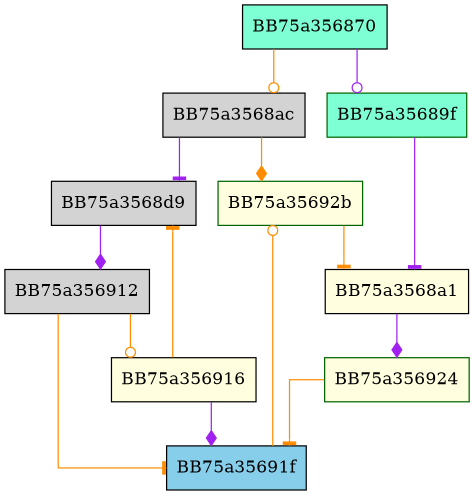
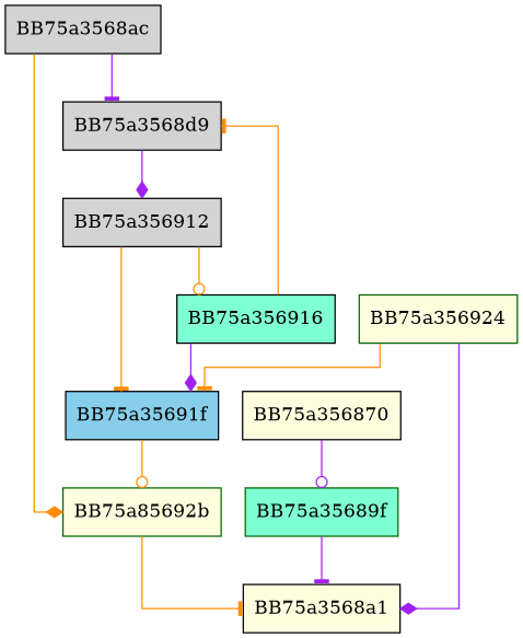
  digraph {
    splines=ortho
    node [color=black fillcolor=lightgrey shape=box style=filled]
    edge [arrowhead=tee color=darkorange]
    BB75a3568ac
-   BB75a356870 [fillcolor=aquamarine]
+   BB75a356870 [fillcolor=lightyellow]
    BB75a35689f [color=darkgreen fillcolor=aquamarine]
-   BB75a35692b [color=darkgreen fillcolor=lightyellow]
+   BB75a35692b [color=darkgreen fillcolor=lightyellow label=BB75a85692b]
    BB75a3568d9
    BB75a3568a1 [fillcolor=lightyellow]
    BB75a356912
    BB75a35691f [fillcolor=skyblue]
-   BB75a356916 [fillcolor=lightyellow]
+   BB75a356916 [fillcolor=aquamarine]
    BB75a356924 [color=darkgreen fillcolor=lightyellow]
    BB75a3568ac -> BB75a35692b [arrowhead=diamond]
    BB75a3568ac -> BB75a3568d9 [color=purple]
-   BB75a356870 -> BB75a3568ac [arrowhead=odot]
    BB75a356870 -> BB75a35689f [arrowhead=odot color=purple]
    BB75a35689f -> BB75a3568a1 [color=purple]
    BB75a35692b -> BB75a3568a1
    BB75a3568d9 -> BB75a356912 [arrowhead=diamond color=purple]
    BB75a356912 -> BB75a35691f
    BB75a356912 -> BB75a356916 [arrowhead=odot]
    BB75a35691f -> BB75a35692b [arrowhead=odot]
    BB75a356916 -> BB75a3568d9
    BB75a356916 -> BB75a35691f [arrowhead=diamond color=purple]
-   BB75a3568a1 -> BB75a356924 [arrowhead=diamond color=purple]
+   BB75a356924 -> BB75a3568a1 [arrowhead=diamond color=purple]
    BB75a356924 -> BB75a35691f
  }
